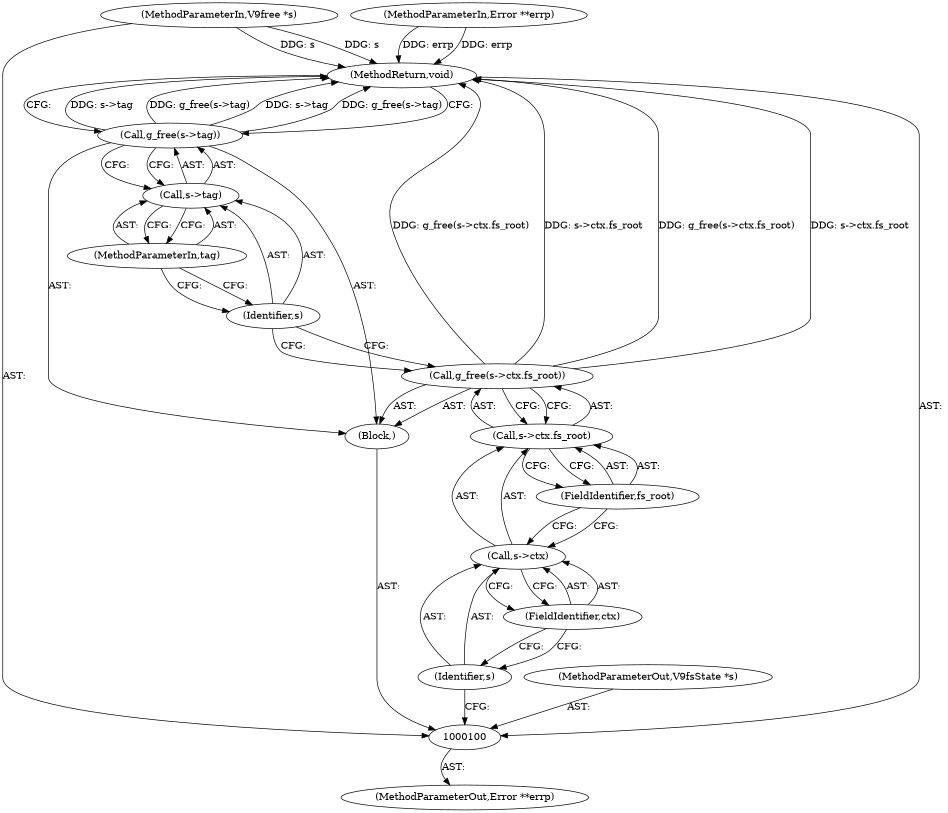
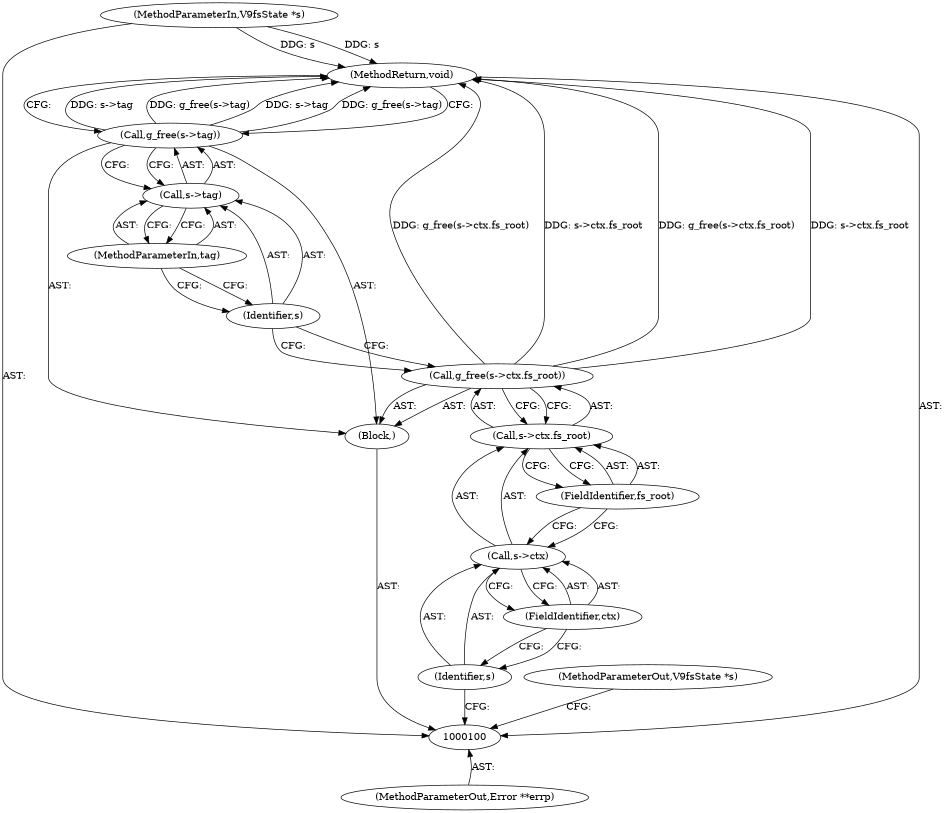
  digraph {
    n1 [label="(MethodReturn,void)"]
    n2 [label="(Call,g_free(s->tag))"]
    1000100
    n4 [label="(Block,)"]
    n5 [label="(Call,s->tag)"]
-   n6 [label="(MethodParameterIn,V9free *s)"]
+   n6 [label="(MethodParameterIn,V9fsState *s)"]
    n7 [label="(MethodParameterOut,V9fsState *s)"]
-   n8 [label="(MethodParameterIn,Error **errp)"]
    n9 [label="(MethodParameterOut,Error **errp)"]
    n10 [label="(Call,s->ctx.fs_root)"]
    n11 [label="(FieldIdentifier,fs_root)"]
    n12 [label="(Call,g_free(s->ctx.fs_root))"]
    n13 [label="(Call,s->ctx)"]
    n14 [label="(FieldIdentifier,ctx)"]
    n15 [label="(Identifier,s)"]
    n16 [label="(MethodParameterIn,tag)"]
    n17 [label="(Identifier,s)"]
    n1 -> n2 [label="CFG: "]
    n1 -> n2 [label="CFG: "]
    n1 -> 1000100 [label="AST: "]
    n2 -> n1 [label="DDG: s->tag"]
    n2 -> n1 [label="DDG: g_free(s->tag)"]
    n2 -> n1 [label="DDG: s->tag"]
    n2 -> n1 [label="DDG: g_free(s->tag)"]
    n2 -> n4 [label="AST: "]
    n2 -> n4 [label="AST: "]
    n2 -> n5 [label="CFG: "]
    n2 -> n5 [label="CFG: "]
    n4 -> 1000100 [label="AST: "]
    n5 -> n2 [label="AST: "]
    n5 -> n2 [label="AST: "]
    n5 -> n16 [label="CFG: "]
    n5 -> n16 [label="CFG: "]
    n6 -> n1 [label="DDG: s"]
    n6 -> n1 [label="DDG: s"]
    n6 -> 1000100 [label="AST: "]
-   n7 -> 1000100 [label="AST: "]
-   n8 -> n1 [label="DDG: errp"]
-   n8 -> n1 [label="DDG: errp"]
-   1000100 -> n9 [label="AST: "]
+   n7 -> 1000100 [label="CFG: "]
+   n9 -> 1000100 [label="AST: "]
    n10 -> n11 [label="CFG: "]
    n10 -> n11 [label="CFG: "]
    n10 -> n12 [label="AST: "]
    n10 -> n12 [label="AST: "]
    n11 -> n10 [label="AST: "]
    n11 -> n10 [label="AST: "]
    n11 -> n13 [label="CFG: "]
    n11 -> n13 [label="CFG: "]
    n12 -> n1 [label="DDG: g_free(s->ctx.fs_root)"]
    n12 -> n1 [label="DDG: s->ctx.fs_root"]
    n12 -> n1 [label="DDG: g_free(s->ctx.fs_root)"]
    n12 -> n1 [label="DDG: s->ctx.fs_root"]
    n12 -> n4 [label="AST: "]
    n12 -> n4 [label="AST: "]
    n12 -> n10 [label="CFG: "]
    n12 -> n10 [label="CFG: "]
    n13 -> n10 [label="AST: "]
    n13 -> n10 [label="AST: "]
    n13 -> n14 [label="CFG: "]
    n13 -> n14 [label="CFG: "]
    n14 -> n13 [label="AST: "]
    n14 -> n13 [label="AST: "]
    n14 -> n15 [label="CFG: "]
    n14 -> n15 [label="CFG: "]
    n15 -> 1000100 [label="CFG: "]
    n15 -> n13 [label="AST: "]
    n15 -> n13 [label="AST: "]
    n16 -> n5 [label="AST: "]
    n16 -> n5 [label="AST: "]
    n16 -> n17 [label="CFG: "]
    n16 -> n17 [label="CFG: "]
    n17 -> n5 [label="AST: "]
    n17 -> n5 [label="AST: "]
    n17 -> n12 [label="CFG: "]
    n17 -> n12 [label="CFG: "]
  }
